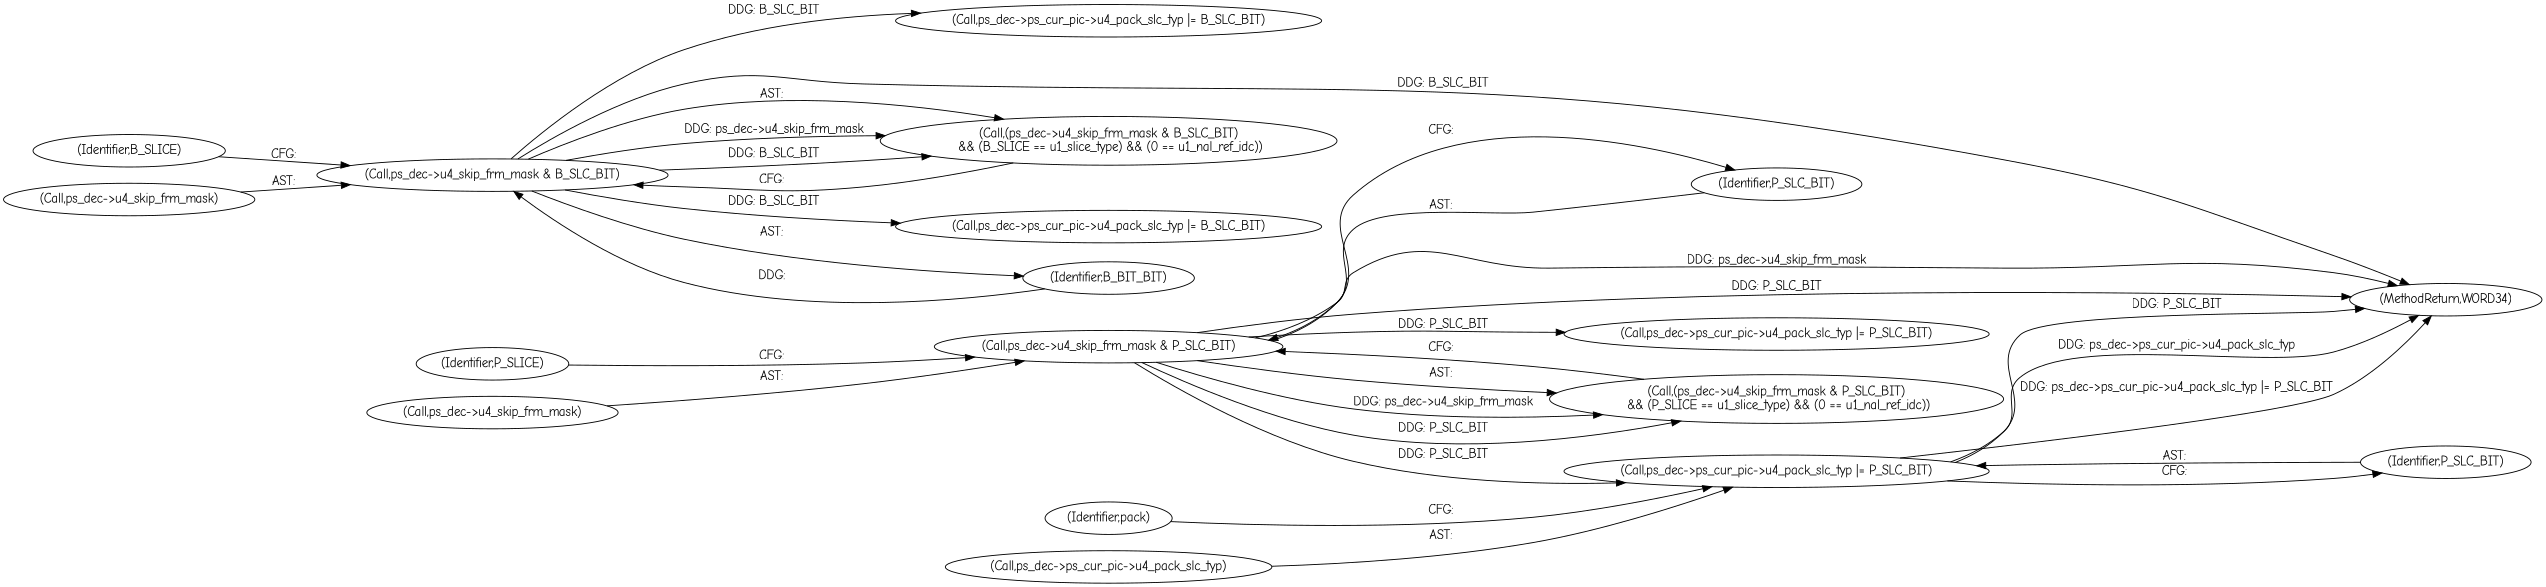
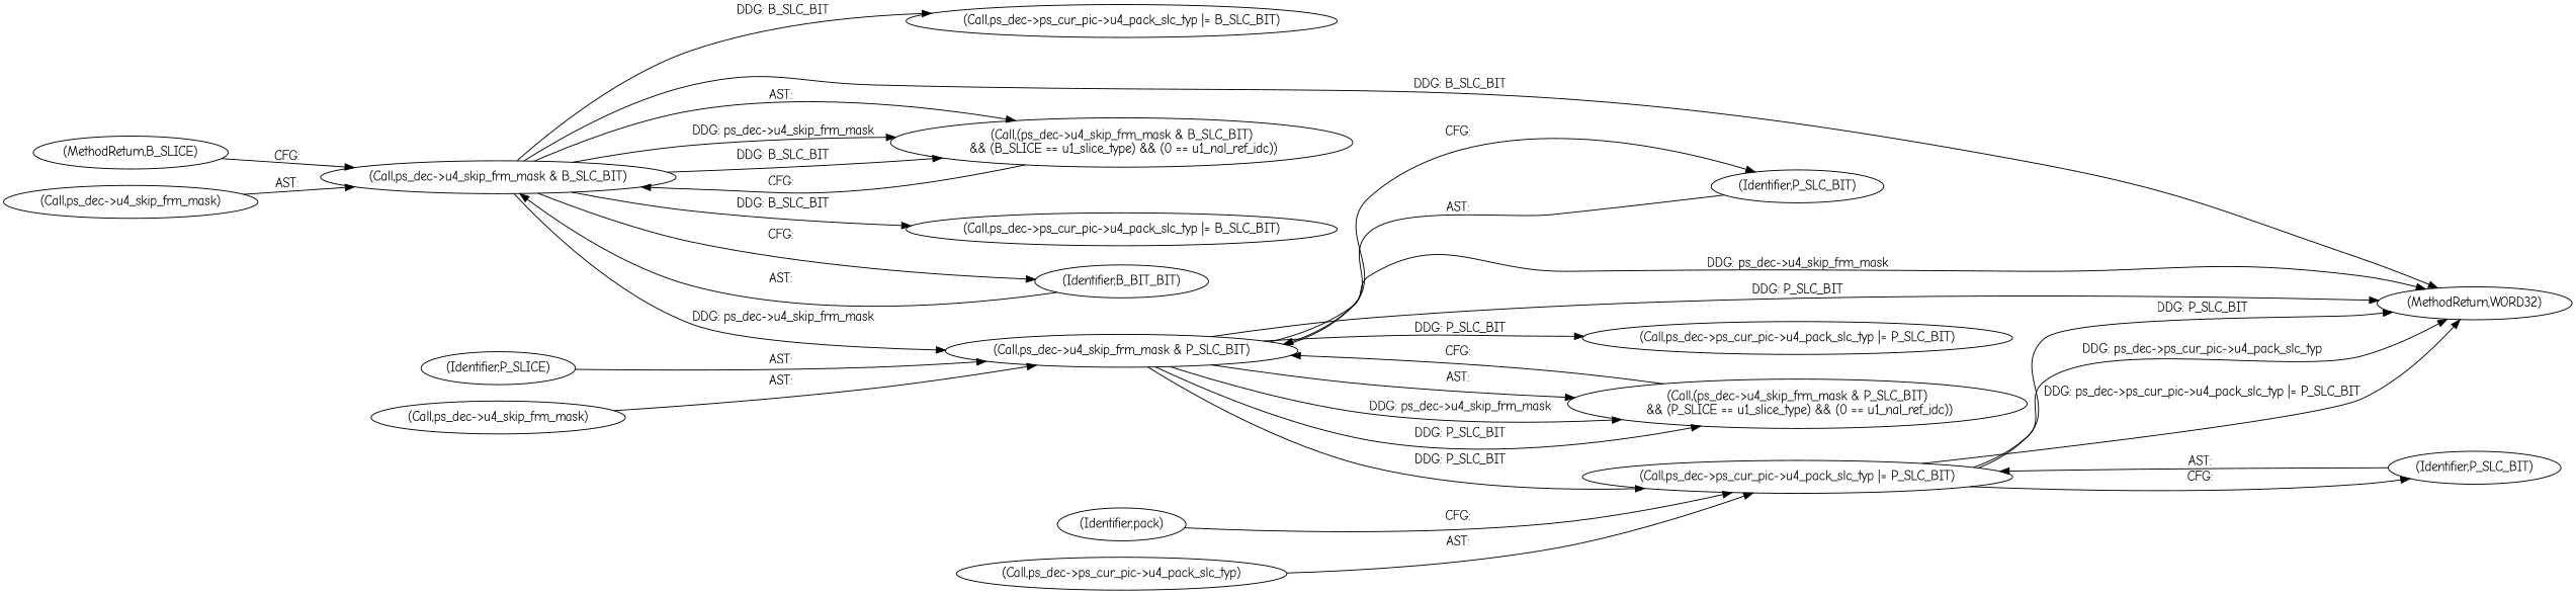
  digraph {
    fontname="Comic Neue"
    rankdir=LR
    node [fontname="Comic Neue"]
    edge [fontname="Comic Neue"]
    n1 [label="(Call,ps_dec->ps_cur_pic->u4_pack_slc_typ |= P_SLC_BIT)"]
    n2 [label="(Identifier,P_SLC_BIT)"]
-   n3 [label="(MethodReturn,WORD34)"]
+   n3 [label="(MethodReturn,WORD32)"]
    n4 [label="(Call,ps_dec->u4_skip_frm_mask & P_SLC_BIT)"]
    n5 [label="(Call,ps_dec->ps_cur_pic->u4_pack_slc_typ |= P_SLC_BIT)"]
    n6 [label="(Call,(ps_dec->u4_skip_frm_mask & P_SLC_BIT)\n && (P_SLICE == u1_slice_type) && (0 == u1_nal_ref_idc))"]
    n7 [label="(Identifier,P_SLC_BIT)"]
    n8 [label="(Call,ps_dec->u4_skip_frm_mask & B_SLC_BIT)"]
    n9 [label="(Call,(ps_dec->u4_skip_frm_mask & B_SLC_BIT)\n && (B_SLICE == u1_slice_type) && (0 == u1_nal_ref_idc))"]
    n10 [label="(Call,ps_dec->ps_cur_pic->u4_pack_slc_typ |= B_SLC_BIT)"]
    n11 [label="(Identifier,B_BIT_BIT)"]
    n12 [label="(Call,ps_dec->ps_cur_pic->u4_pack_slc_typ |= B_SLC_BIT)"]
    n13 [label="(Identifier,P_SLICE)"]
-   n14 [label="(Identifier,B_SLICE)"]
+   n14 [label="(MethodReturn,B_SLICE)"]
    n15 [label="(Call,ps_dec->u4_skip_frm_mask)"]
    n16 [label="(Identifier,pack)"]
    n17 [label="(Call,ps_dec->ps_cur_pic->u4_pack_slc_typ)"]
    n18 [label="(Call,ps_dec->u4_skip_frm_mask)"]
    n1 -> n2 [label="CFG: "]
    n1 -> n3 [label="DDG: P_SLC_BIT"]
    n1 -> n3 [label="DDG: ps_dec->ps_cur_pic->u4_pack_slc_typ"]
    n1 -> n3 [label="DDG: ps_dec->ps_cur_pic->u4_pack_slc_typ |= P_SLC_BIT"]
    n2 -> n1 [label="AST: "]
    n4 -> n1 [label="DDG: P_SLC_BIT"]
    n4 -> n3 [label="DDG: ps_dec->u4_skip_frm_mask"]
    n4 -> n3 [label="DDG: P_SLC_BIT"]
    n4 -> n5 [label="DDG: P_SLC_BIT"]
    n4 -> n6 [label="AST: "]
    n4 -> n6 [label="DDG: ps_dec->u4_skip_frm_mask"]
    n4 -> n6 [label="DDG: P_SLC_BIT"]
    n4 -> n7 [label="CFG: "]
    n6 -> n4 [label="CFG: "]
    n7 -> n4 [label="AST: "]
    n8 -> n3 [label="DDG: B_SLC_BIT"]
+   n8 -> n4 [label="DDG: ps_dec->u4_skip_frm_mask"]
    n8 -> n9 [label="AST: "]
    n8 -> n9 [label="DDG: ps_dec->u4_skip_frm_mask"]
    n8 -> n9 [label="DDG: B_SLC_BIT"]
    n8 -> n10 [label="DDG: B_SLC_BIT"]
-   n8 -> n11 [label="AST: "]
+   n8 -> n11 [label="CFG: "]
    n8 -> n12 [label="DDG: B_SLC_BIT"]
    n9 -> n8 [label="CFG: "]
-   n11 -> n8 [label="DDG: "]
-   n13 -> n4 [label="CFG: "]
+   n11 -> n8 [label="AST: "]
+   n13 -> n4 [label="AST: "]
    n14 -> n8 [label="CFG: "]
    n15 -> n4 [label="AST: "]
    n16 -> n1 [label="CFG: "]
    n17 -> n1 [label="AST: "]
    n18 -> n8 [label="AST: "]
  }
